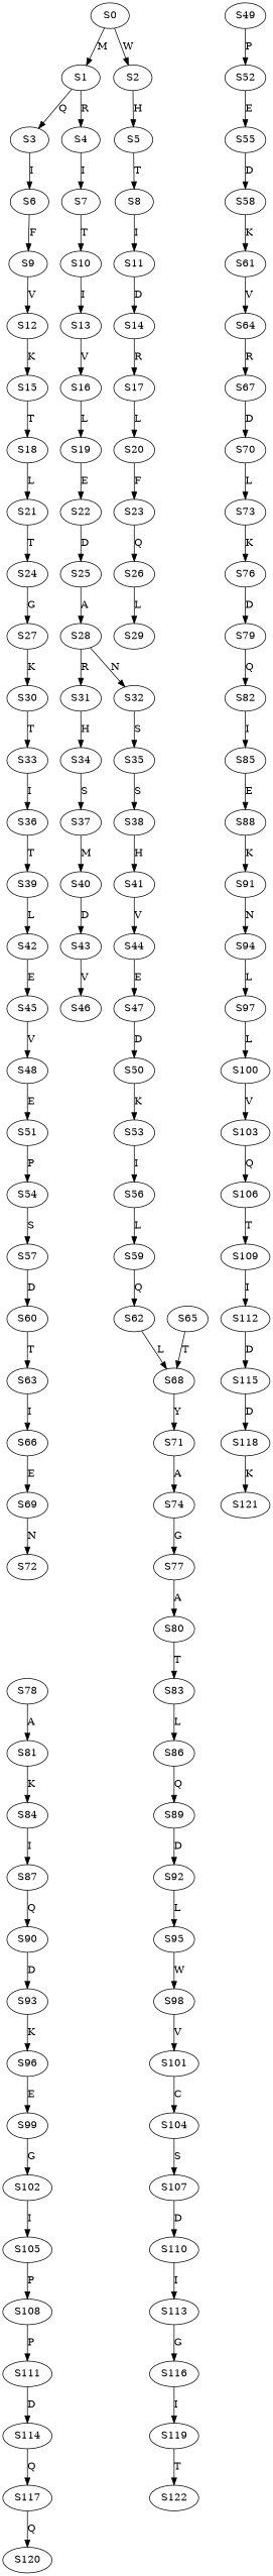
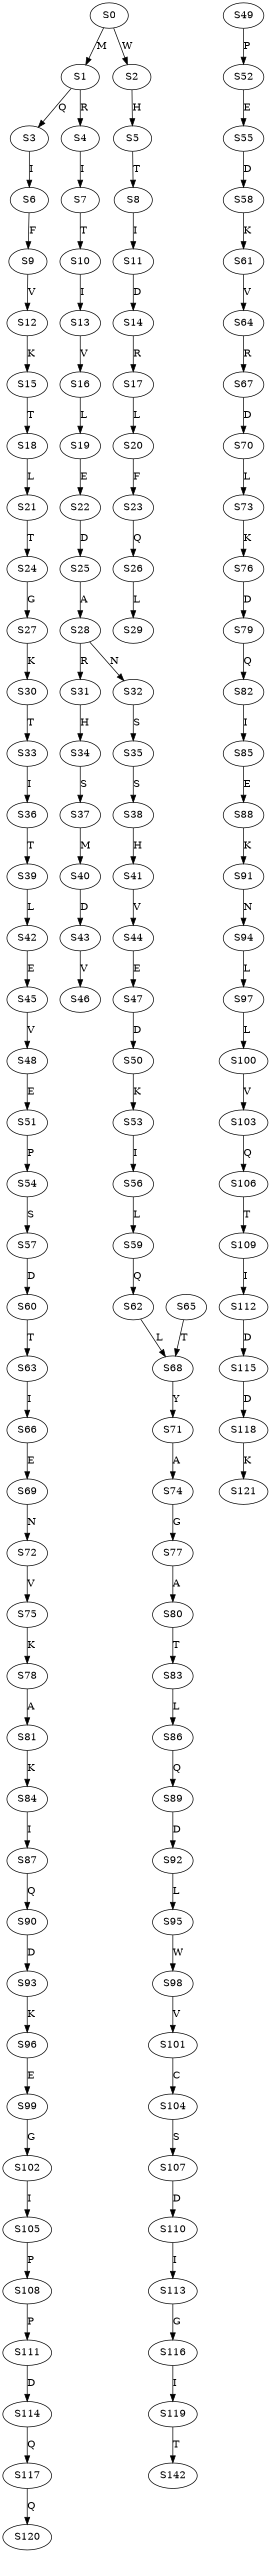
  strict digraph {
    S0
    S1
    S2
    S3
    S4
    S5
    S6
    S7
    S8
    S9
    S10
    S11
    S12
    S13
    S14
    S15
    S16
    S17
    S18
    S19
    S20
    S21
    S22
    S23
    S24
    S25
    S26
    S27
    S28
    S29
    S30
    S31
    S32
    S33
    S34
    S35
    S36
    S37
    S38
    S39
    S40
    S41
    S42
    S43
    S44
    S45
    S46
    S47
    S48
    S50
    S51
    S49
    S52
    S53
    S54
    S55
    S56
    S57
    S58
    S59
    S60
    S61
    S62
    S63
    S64
    S68
    S66
    S67
    S65
    S69
    S70
    S71
    S72
    S73
    S74
+   S75
    S76
    S77
    S78
    S79
    S80
    S81
    S82
    S83
    S84
    S85
    S86
    S87
    S88
    S89
    S90
    S91
    S92
    S93
    S94
    S95
    S96
    S97
    S98
    S99
    S100
    S101
    S102
    S103
    S104
    S105
    S106
    S107
    S108
    S109
    S110
    S111
    S112
    S113
    S114
    S115
    S116
    S117
    S118
    S119
    S120
    S121
-   S122
+   S122 [label=S142]
    S0 -> S1 [label=M]
    S0 -> S2 [label=W]
    S1 -> S3 [label=Q]
    S1 -> S4 [label=R]
    S2 -> S5 [label=H]
    S3 -> S6 [label=I]
    S4 -> S7 [label=I]
    S5 -> S8 [label=T]
    S6 -> S9 [label=F]
    S7 -> S10 [label=T]
    S8 -> S11 [label=I]
    S9 -> S12 [label=V]
    S10 -> S13 [label=I]
    S11 -> S14 [label=D]
    S12 -> S15 [label=K]
    S13 -> S16 [label=V]
    S14 -> S17 [label=R]
    S15 -> S18 [label=T]
    S16 -> S19 [label=L]
    S17 -> S20 [label=L]
    S18 -> S21 [label=L]
    S19 -> S22 [label=E]
    S20 -> S23 [label=F]
    S21 -> S24 [label=T]
    S22 -> S25 [label=D]
    S23 -> S26 [label=Q]
    S24 -> S27 [label=G]
    S25 -> S28 [label=A]
    S26 -> S29 [label=L]
    S27 -> S30 [label=K]
    S28 -> S31 [label=R]
    S28 -> S32 [label=N]
    S30 -> S33 [label=T]
    S31 -> S34 [label=H]
    S32 -> S35 [label=S]
    S33 -> S36 [label=I]
    S34 -> S37 [label=S]
    S35 -> S38 [label=S]
    S36 -> S39 [label=T]
    S37 -> S40 [label=M]
    S38 -> S41 [label=H]
    S39 -> S42 [label=L]
    S40 -> S43 [label=D]
    S41 -> S44 [label=V]
    S42 -> S45 [label=E]
    S43 -> S46 [label=V]
    S44 -> S47 [label=E]
    S45 -> S48 [label=V]
    S47 -> S50 [label=D]
    S48 -> S51 [label=E]
    S50 -> S53 [label=K]
    S51 -> S54 [label=P]
    S49 -> S52 [label=P]
    S52 -> S55 [label=E]
    S53 -> S56 [label=I]
    S54 -> S57 [label=S]
    S55 -> S58 [label=D]
    S56 -> S59 [label=L]
    S57 -> S60 [label=D]
    S58 -> S61 [label=K]
    S59 -> S62 [label=Q]
    S60 -> S63 [label=T]
    S61 -> S64 [label=V]
    S62 -> S68 [label=L]
    S63 -> S66 [label=I]
    S64 -> S67 [label=R]
    S68 -> S71 [label=Y]
    S66 -> S69 [label=E]
    S67 -> S70 [label=D]
    S65 -> S68 [label=T]
    S69 -> S72 [label=N]
    S70 -> S73 [label=L]
    S71 -> S74 [label=A]
+   S72 -> S75 [label=V]
    S73 -> S76 [label=K]
    S74 -> S77 [label=G]
+   S75 -> S78 [label=K]
    S76 -> S79 [label=D]
    S77 -> S80 [label=A]
    S78 -> S81 [label=A]
    S79 -> S82 [label=Q]
    S80 -> S83 [label=T]
    S81 -> S84 [label=K]
    S82 -> S85 [label=I]
    S83 -> S86 [label=L]
    S84 -> S87 [label=I]
    S85 -> S88 [label=E]
    S86 -> S89 [label=Q]
    S87 -> S90 [label=Q]
    S88 -> S91 [label=K]
    S89 -> S92 [label=D]
    S90 -> S93 [label=D]
    S91 -> S94 [label=N]
    S92 -> S95 [label=L]
    S93 -> S96 [label=K]
    S94 -> S97 [label=L]
    S95 -> S98 [label=W]
    S96 -> S99 [label=E]
    S97 -> S100 [label=L]
    S98 -> S101 [label=V]
    S99 -> S102 [label=G]
    S100 -> S103 [label=V]
    S101 -> S104 [label=C]
    S102 -> S105 [label=I]
    S103 -> S106 [label=Q]
    S104 -> S107 [label=S]
    S105 -> S108 [label=P]
    S106 -> S109 [label=T]
    S107 -> S110 [label=D]
    S108 -> S111 [label=P]
    S109 -> S112 [label=I]
    S110 -> S113 [label=I]
    S111 -> S114 [label=D]
    S112 -> S115 [label=D]
    S113 -> S116 [label=G]
    S114 -> S117 [label=Q]
    S115 -> S118 [label=D]
    S116 -> S119 [label=I]
    S117 -> S120 [label=Q]
    S118 -> S121 [label=K]
    S119 -> S122 [label=T]
  }
